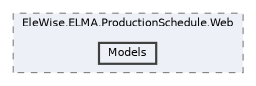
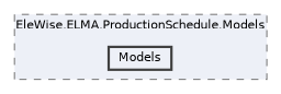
  digraph {
    compound=true
    n1 [color=grey25 fillcolor="#edf0f7" fontname=Helvetica fontsize=10 height=0.2 label=Models shape=box style="filled,bold" width=0.4]
    subgraph cluster_1 {
      bgcolor="#edf0f7"
      fontname=Helvetica
      fontsize=10
-     label="EleWise.ELMA.ProductionSchedule.Web"
+     label="EleWise.ELMA.ProductionSchedule.Models"
      pencolor=grey50
      style="filled,dashed"
      n1
    }
  }
